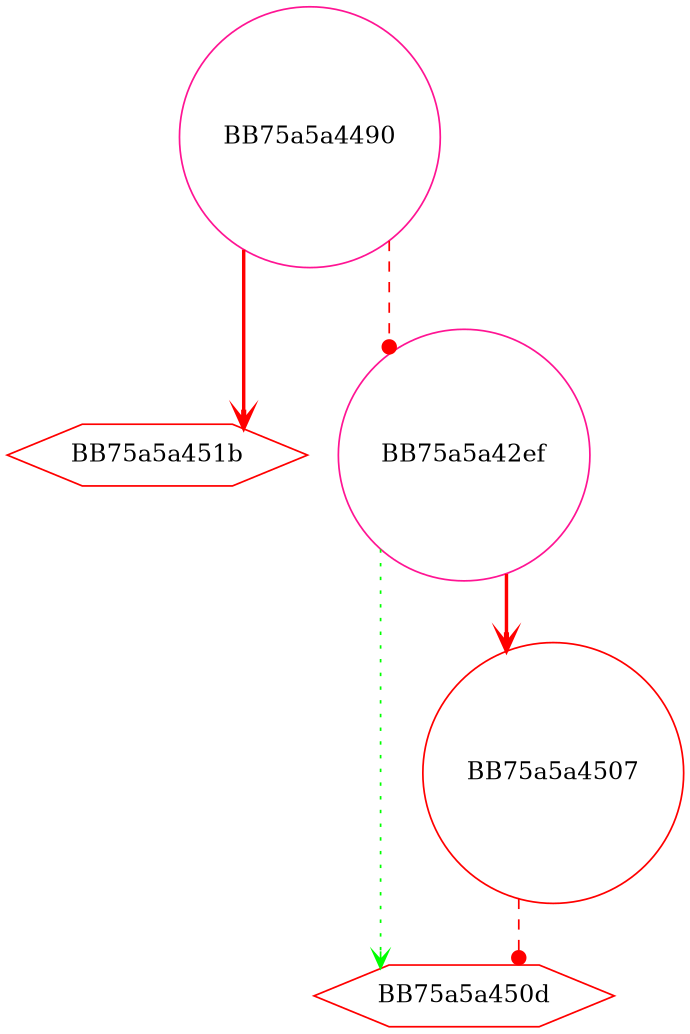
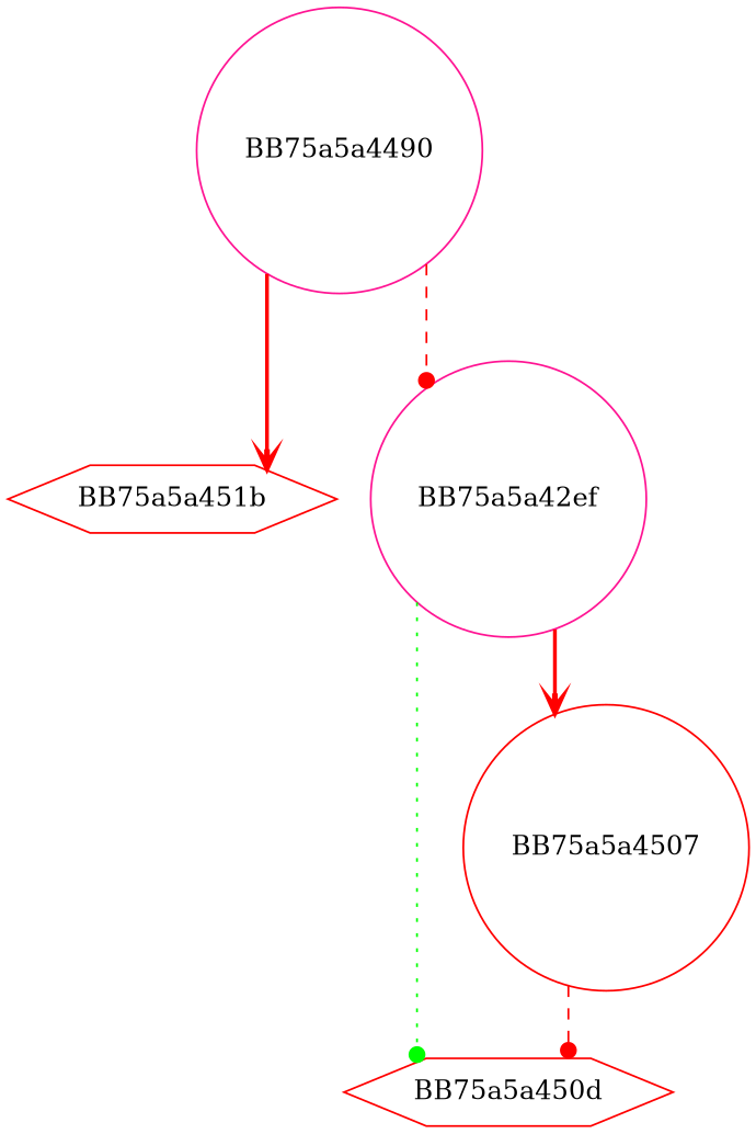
  digraph {
    splines=ortho
    node [color=red shape=circle]
    edge [arrowhead=vee color=red style=bold]
    BB75a5a4490 [color=deeppink]
    BB75a5a451b [shape=hexagon]
    n3 [color=deeppink label=BB75a5a42ef]
    BB75a5a450d [shape=hexagon]
    BB75a5a4507
    BB75a5a4490 -> BB75a5a451b
    BB75a5a4490 -> n3 [arrowhead=dot style=dashed]
-   n3 -> BB75a5a450d [color=green style=dotted]
+   n3 -> BB75a5a450d [arrowhead=dot color=green style=dotted]
    n3 -> BB75a5a4507
    BB75a5a4507 -> BB75a5a450d [arrowhead=dot style=dashed]
  }
